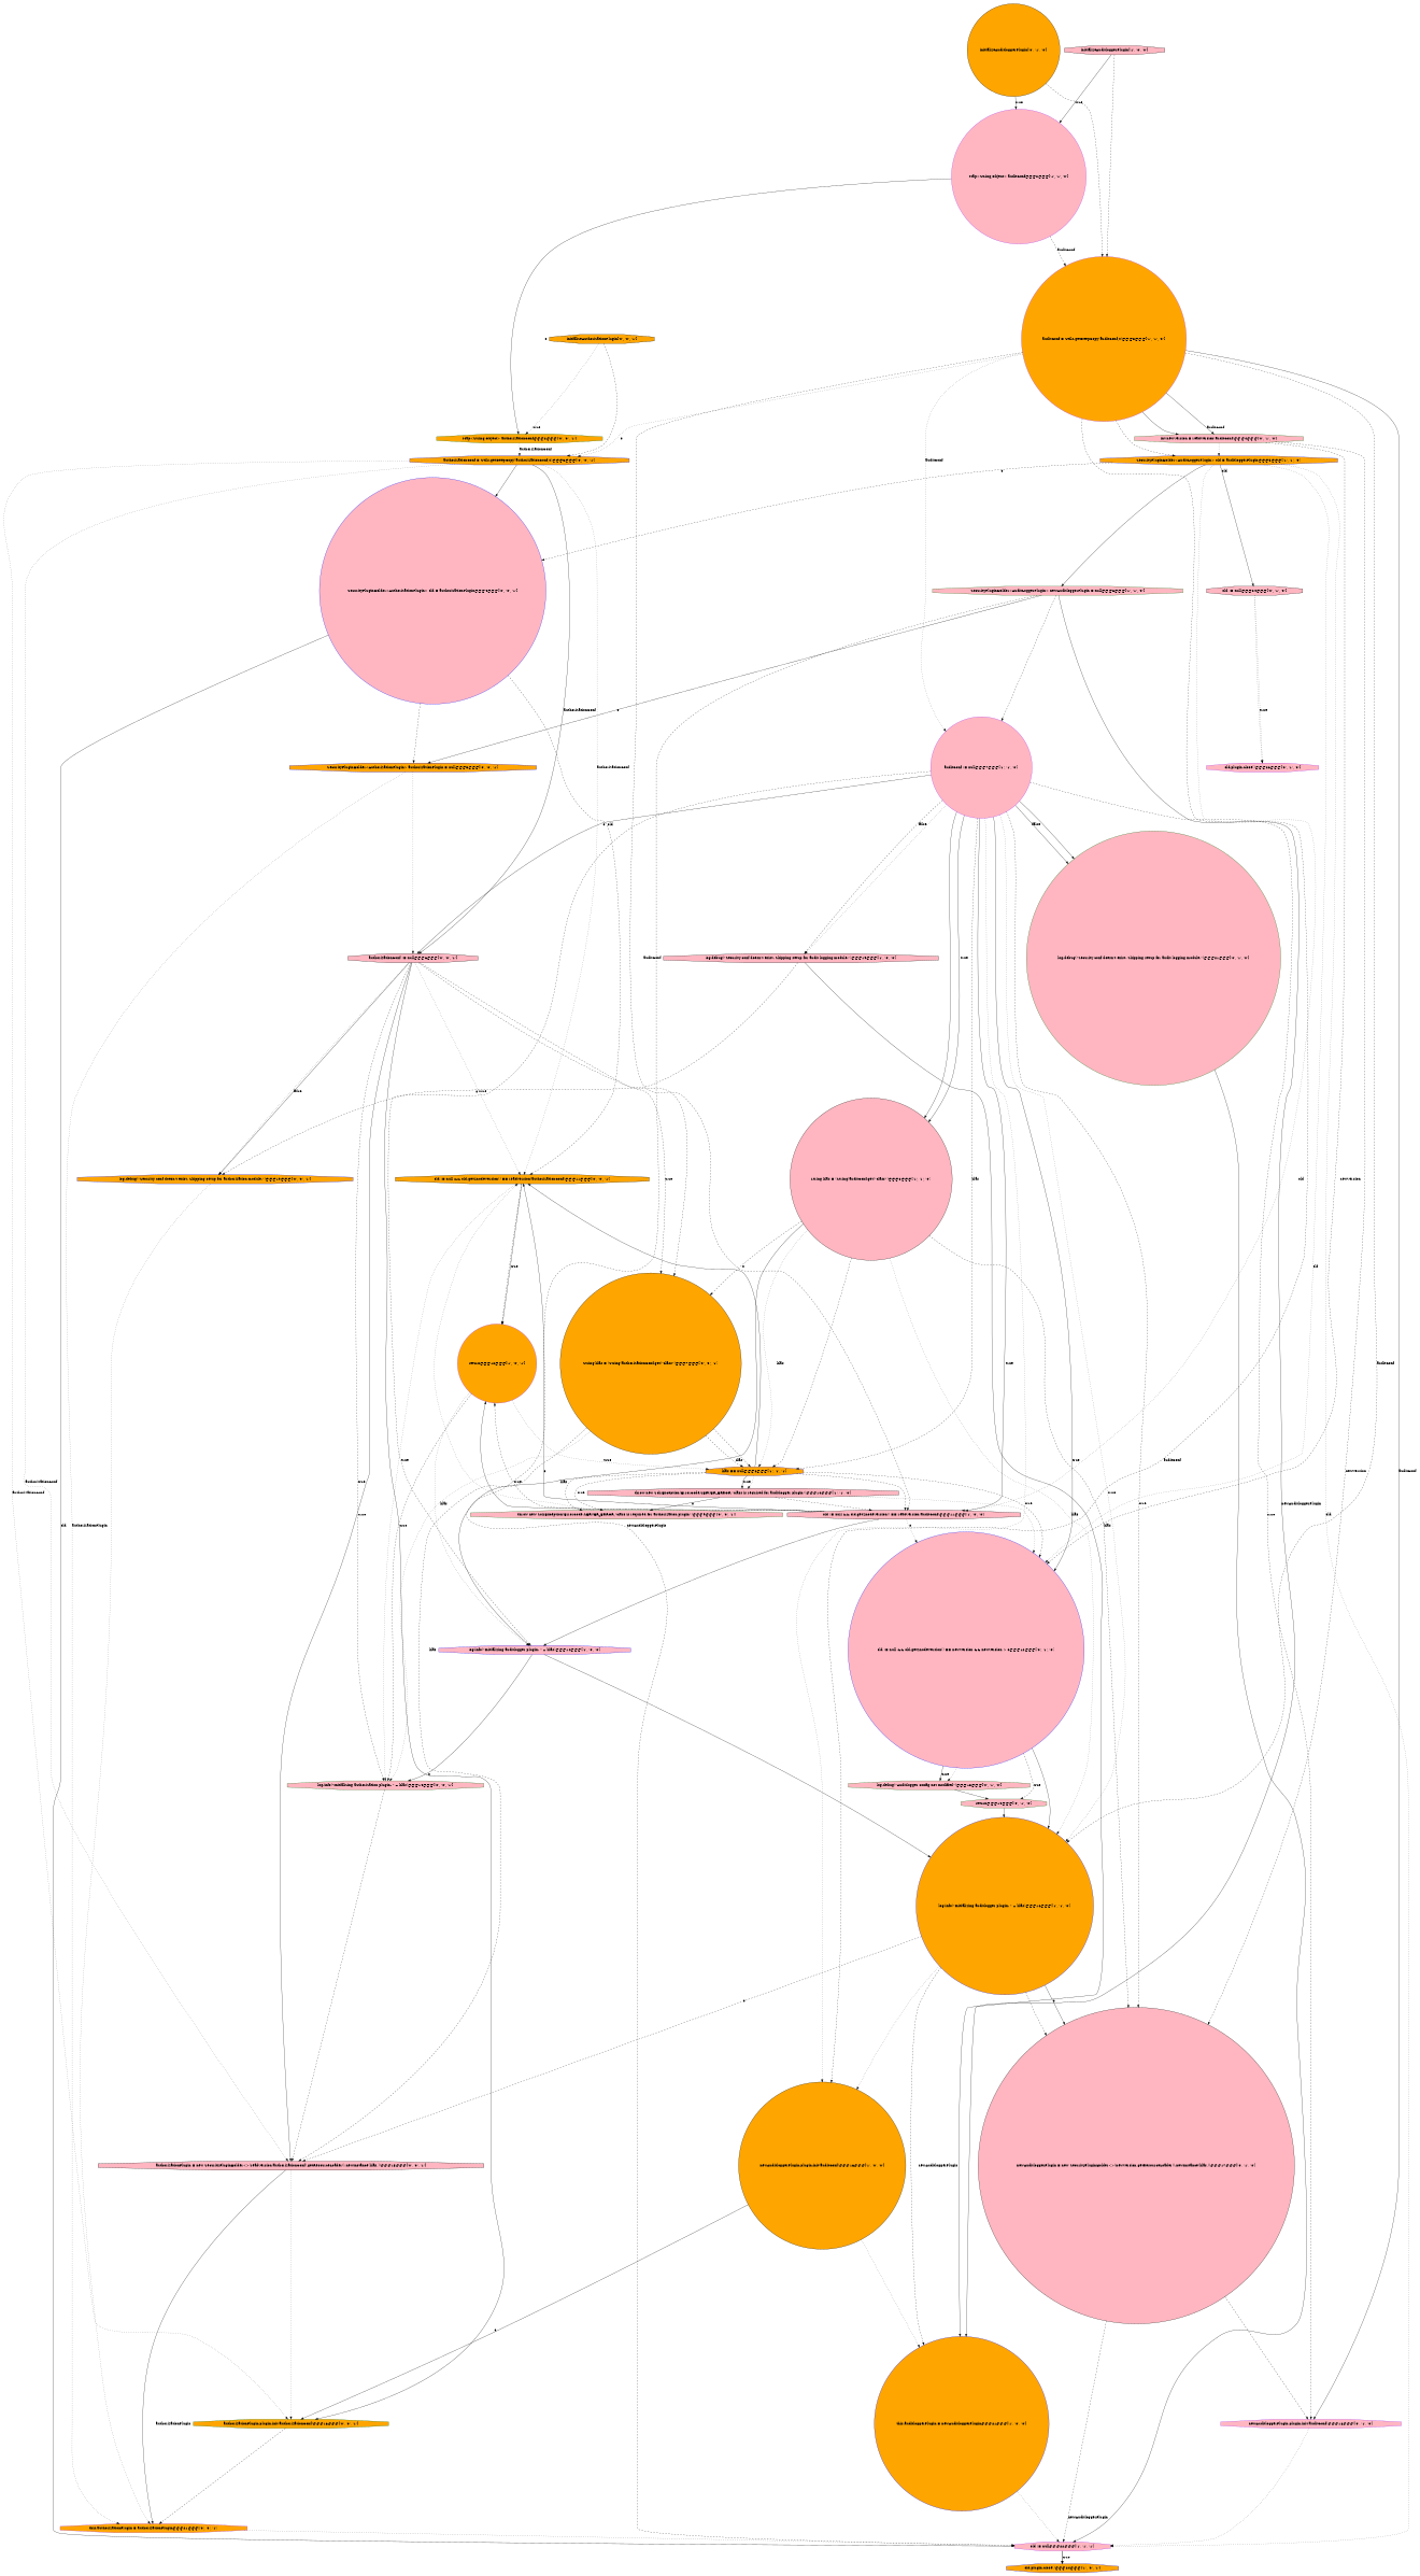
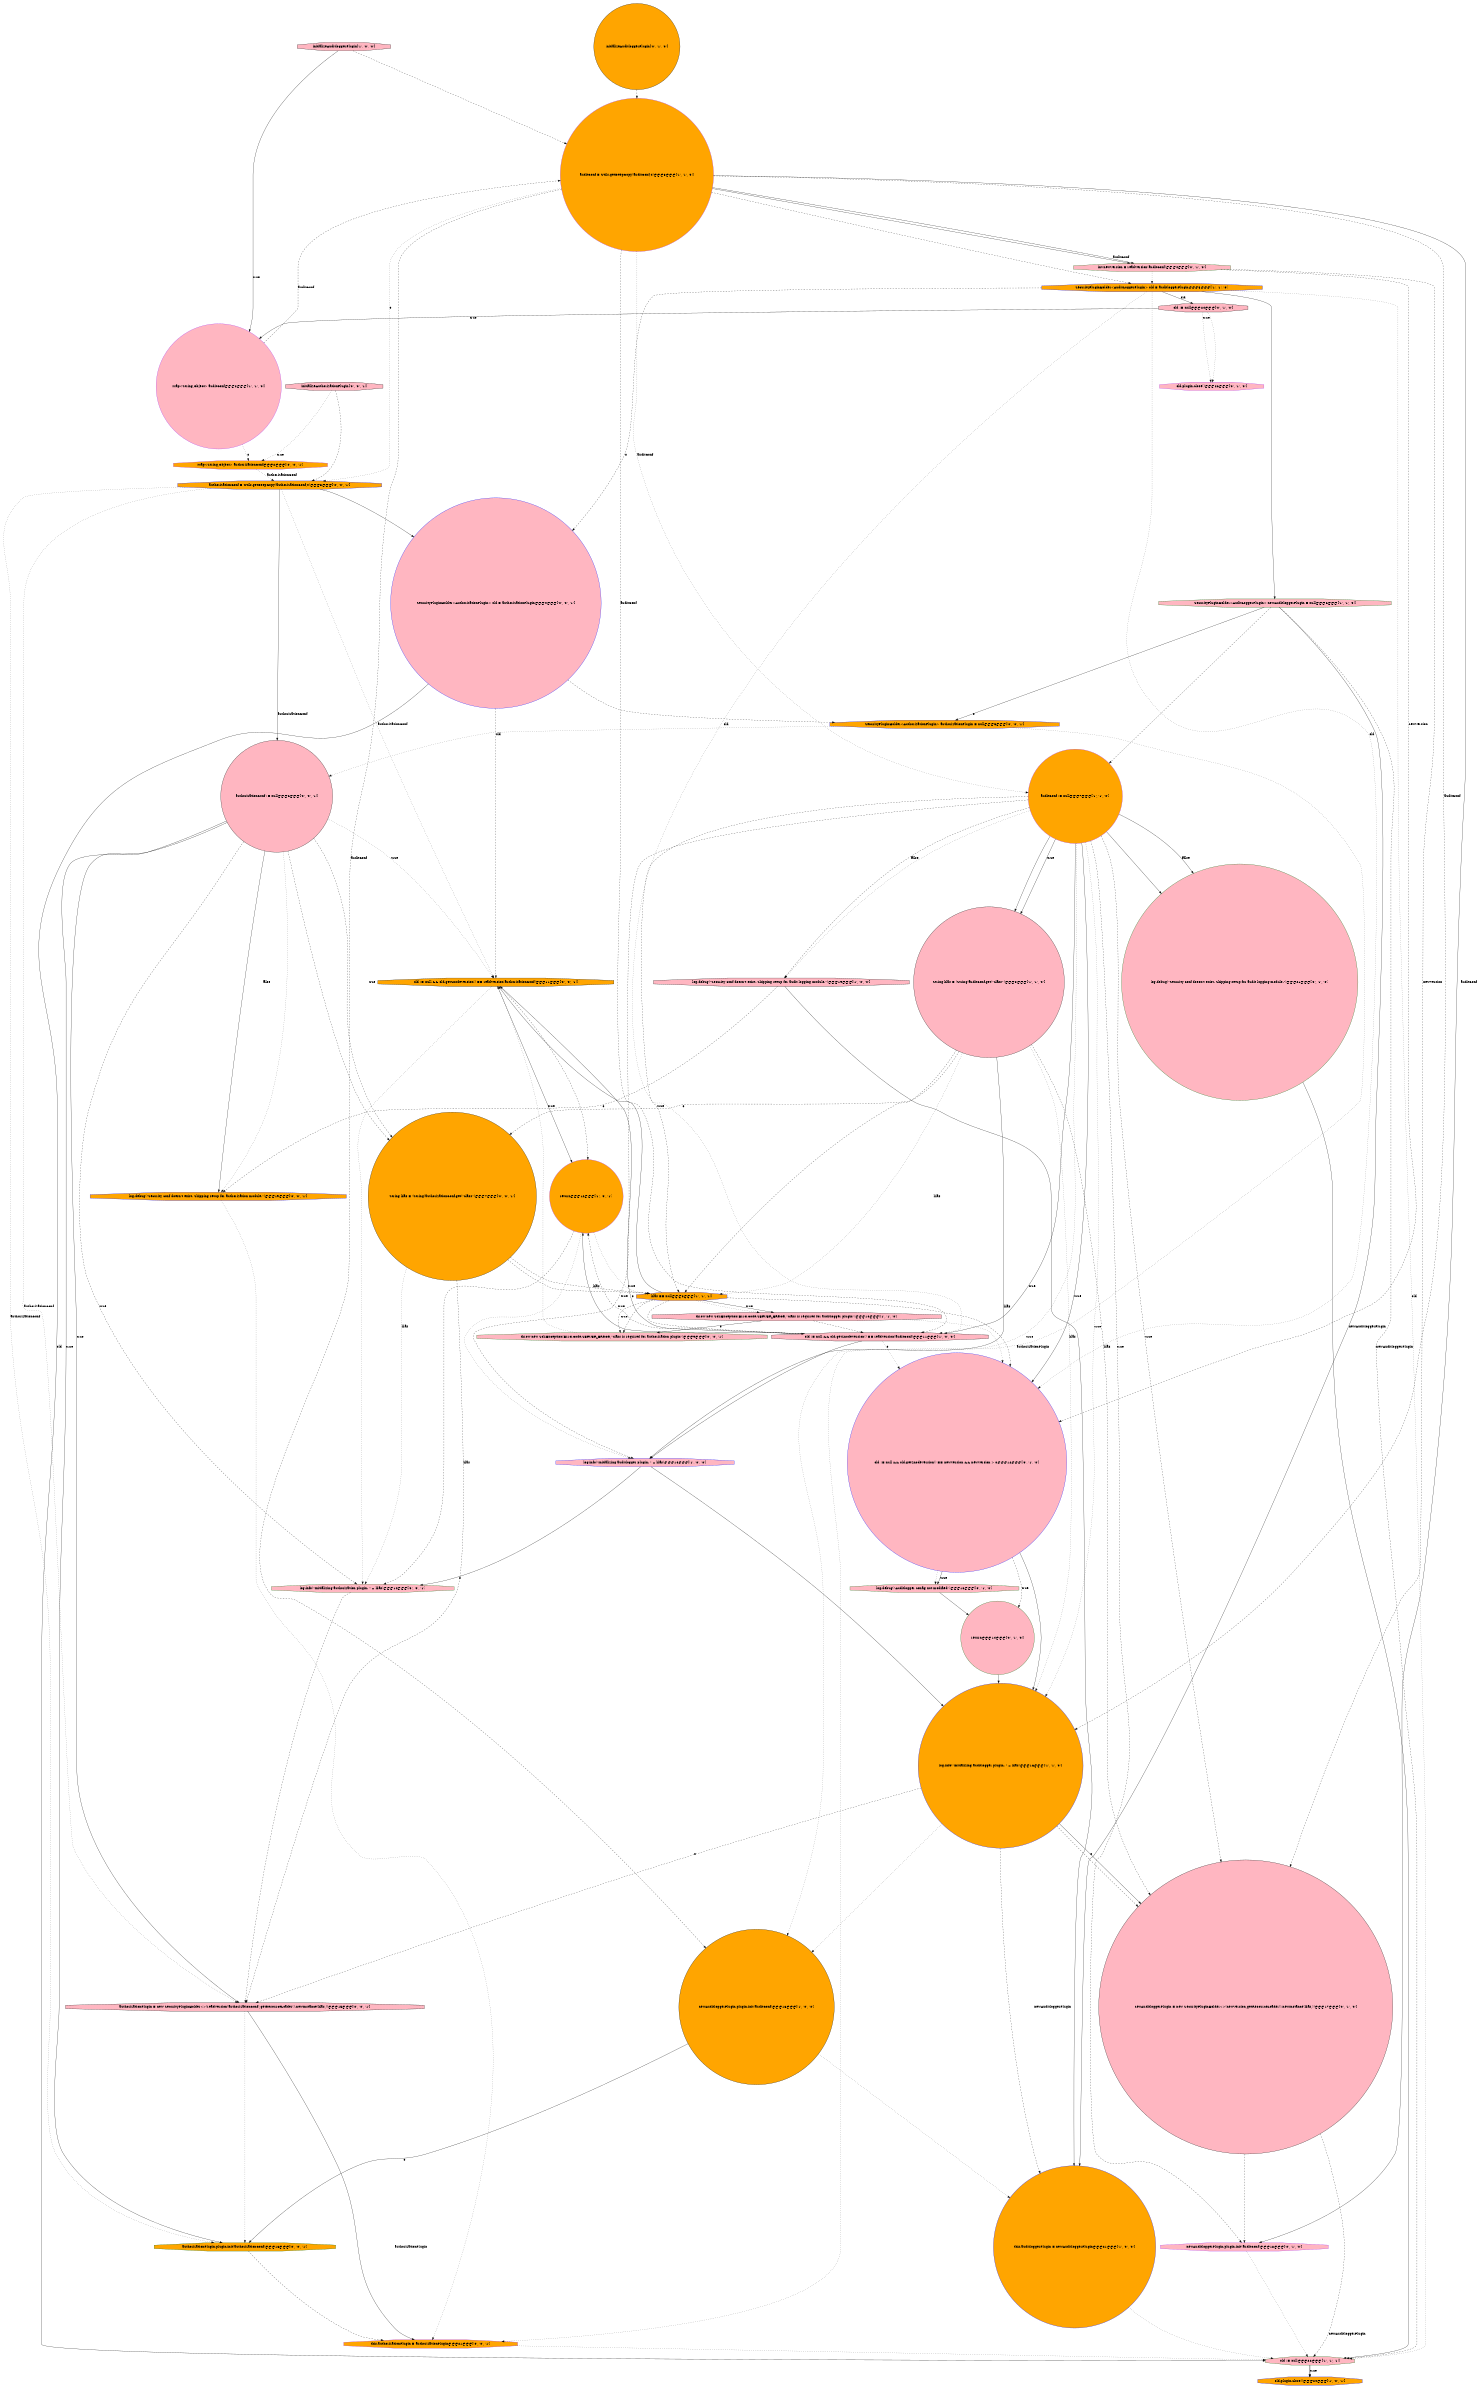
  digraph {
    node [color=black fillcolor=lightpink shape=octagon style=filled]
    edge [style=dashed]
    n1 [color=blue fillcolor=orange label="authorizationConf = Utils.getDeepCopy(authorizationConf,4)@@@3@@@['0', '0', '1']"]
    n2 [color=blue label="SecurityPluginHolder<AuthorizationPlugin> old = authorizationPlugin@@@4@@@['0', '0', '1']" shape=circle]
    n3 [color=darkgreen fillcolor=orange label="authorizationPlugin.plugin.init(authorizationConf)@@@16@@@['0', '0', '1']"]
-   n4 [label="authorizationConf != null@@@6@@@['0', '0', '1']"]
+   n4 [label="authorizationConf != null@@@6@@@['0', '0', '1']" shape=circle]
    n5 [fillcolor=orange label="old != null && old.getZnodeVersion() == readVersion(authorizationConf)@@@11@@@['0', '0', '1']"]
    n6 [label="authorizationPlugin = new SecurityPluginHolder<>(readVersion(authorizationConf),getResourceLoader().newInstance(klas,))@@@15@@@['0', '0', '1']"]
    n7 [color=blue fillcolor=orange label="SecurityPluginHolder<AuthorizationPlugin> authorizationPlugin = null@@@5@@@['0', '0', '1']"]
-   n8 [color=purple label="old != null@@@22@@@['1', '1', '1']"]
+   n8 [color=darkgreen label="old != null@@@22@@@['1', '1', '1']"]
    n9 [color=purple fillcolor=orange label="this.authorizationPlugin = authorizationPlugin@@@21@@@['0', '0', '1']"]
    n10 [color=blue fillcolor=orange label="log.debug(\"Security conf doesn't exist. Skipping setup for authorization module.\")@@@19@@@['0', '0', '1']"]
    n11 [fillcolor=orange label="String klas = (String)authorizationConf.get(\"class\")@@@7@@@['0', '0', '1']" shape=circle]
    n12 [color=darkgreen label="log.info(\"Initializing authorization plugin: \" + klas)@@@14@@@['0', '0', '1']"]
    n13 [color=purple fillcolor=orange label="return@@@12@@@['1', '0', '1']" shape=circle]
    n14 [color=blue fillcolor=orange label="old.plugin.close()@@@24@@@['1', '0', '1']"]
    n15 [color=darkgreen label="log.debug(\"Auditlogger config not modified\")@@@13@@@['0', '1', '0']"]
-   n16 [color=darkgreen label="return@@@14@@@['0', '1', '0']"]
+   n16 [color=darkgreen label="return@@@14@@@['0', '1', '0']" shape=circle]
    n17 [color=blue fillcolor=orange label="log.info(\"Initializing auditlogger plugin: \" + klas)@@@16@@@['1', '1', '0']" shape=circle]
    n18 [label="old != null && old.getZnodeVersion() == readVersion(auditConf)@@@11@@@['1', '0', '0']"]
    n19 [color=blue label="old != null && old.getZnodeVersion() == newVersion && newVersion > 0@@@12@@@['0', '1', '0']" shape=circle]
    n20 [color=blue label="log.info(\"Initializing auditlogger plugin: \" + klas)@@@14@@@['1', '0', '0']"]
    n21 [color=blue fillcolor=orange label="klas == null@@@8@@@['1', '1', '1']"]
    n22 [fillcolor=orange label="newAuditloggerPlugin.plugin.init(auditConf)@@@16@@@['1', '0', '0']" shape=circle]
    n23 [color=blue fillcolor=orange label="this.auditloggerPlugin = newAuditloggerPlugin@@@21@@@['1', '0', '0']" shape=circle]
    n24 [color=darkgreen label="log.debug(\"Security conf doesn't exist. Skipping setup for audit logging module.\")@@@21@@@['0', '1', '0']" shape=circle]
    n25 [label="log.debug(\"Security conf doesn't exist. Skipping setup for audit logging module.\")@@@19@@@['1', '0', '0']"]
-   n26 [color=darkgreen fillcolor=orange label="Map<String,Object> authorizationConf@@@2@@@['0', '0', '1']"]
+   n26 [color=purple fillcolor=orange label="Map<String,Object> authorizationConf@@@2@@@['0', '0', '1']"]
    n27 [color=purple label="Map<String,Object> auditConf@@@2@@@['1', '1', '0']" shape=circle]
    n28 [color=purple fillcolor=orange label="auditConf = Utils.getDeepCopy(auditConf,4)@@@3@@@['1', '1', '0']" shape=circle]
    n29 [color=purple label="newAuditloggerPlugin.plugin.init(auditConf)@@@18@@@['0', '1', '0']"]
-   n30 [color=purple label="auditConf != null@@@7@@@['1', '1', '0']" shape=circle]
+   n30 [color=purple fillcolor=orange label="auditConf != null@@@7@@@['1', '1', '0']" shape=circle]
    n31 [color=darkgreen label="int newVersion = readVersion(auditConf)@@@4@@@['0', '1', '0']"]
    n32 [color=blue fillcolor=orange label="SecurityPluginHolder<AuditLoggerPlugin> old = auditloggerPlugin@@@5@@@['1', '1', '0']"]
    n33 [label="String klas = (String)auditConf.get(\"class\")@@@8@@@['1', '1', '0']" shape=circle]
    n34 [label="newAuditloggerPlugin = new SecurityPluginHolder<>(newVersion,getResourceLoader().newInstance(klas,))@@@17@@@['0', '1', '0']" shape=circle]
    n35 [label="throw new SolrException(ErrorCode.SERVER_ERROR,\"class is required for auditlogger plugin\")@@@10@@@['1', '1', '0']"]
    n36 [color=darkgreen label="throw new SolrException(ErrorCode.SERVER_ERROR,\"class is required for authorization plugin\")@@@9@@@['0', '0', '1']"]
    n37 [label="old != null@@@24@@@['0', '1', '0']"]
    n38 [color=purple label="old.plugin.close()@@@26@@@['0', '1', '0']"]
    n39 [label="initializeAuditloggerPlugin['1', '0', '0']"]
    n40 [fillcolor=orange label="initializeAuditloggerPlugin['0', '1', '0']" shape=circle]
    n41 [color=darkgreen label="SecurityPluginHolder<AuditLoggerPlugin> newAuditloggerPlugin = null@@@6@@@['1', '1', '0']"]
-   n42 [fillcolor=orange label="initializeAuthorizationPlugin['0', '0', '1']"]
+   n42 [label="initializeAuthorizationPlugin['0', '0', '1']"]
    n1 -> n2 [style=solid]
    n1 -> n3 [label=authorizationConf style=dotted]
    n1 -> n4 [label=authorizationConf style=solid]
    n1 -> n5 [label=authorizationConf style=dotted]
    n1 -> n6 [label=authorizationConf style=dotted]
    n2 -> n5 [label=old]
    n2 -> n7
    n2 -> n8 [label=old style=solid]
    n3 -> n9
    n4 -> n3 [label=true style=solid]
    n4 -> n5 [label=true style=dotted]
    n4 -> n6 [label=true style=solid]
    n4 -> n10 [label=false style=solid]
    n4 -> n10 [style=dotted]
    n4 -> n11
    n4 -> n11 [label=true]
    n4 -> n12 [label=true]
    n5 -> n12 [style=dotted]
    n5 -> n13 [label=true style=solid]
    n5 -> n13
    n6 -> n3 [style=dotted]
    n6 -> n9 [label=authorizationPlugin style=solid]
    n7 -> n4 [style=dotted]
    n7 -> n9 [label=authorizationPlugin style=dotted]
    n8 -> n14 [style=solid]
    n8 -> n14 [label=true style=solid]
    n9 -> n8 [style=dotted]
    n10 -> n9 [style=dotted]
    n11 -> n6 [label=klas]
    n11 -> n12 [label=klas style=dotted]
    n11 -> n21
    n11 -> n21 [label=klas]
    n12 -> n6
    n13 -> n12
    n13 -> n20 [style=dotted]
    n13 -> n21 [label=true style=dotted]
    n15 -> n16 [style=solid]
    n16 -> n17 [style=solid]
    n17 -> n6 [label=0]
    n17 -> n22 [style=dotted]
    n17 -> n23 [label=newAuditloggerPlugin]
    n17 -> n34
    n17 -> n34 [label=0 style=solid]
    n18 -> n5 [label=0 style=solid]
    n18 -> n13 [style=solid]
    n18 -> n13 [label=true]
    n18 -> n19 [label=0 style=dotted]
    n18 -> n20 [style=solid]
    n19 -> n15 [style=dotted]
    n19 -> n15 [label=true style=solid]
    n19 -> n16 [label=true]
    n19 -> n17 [style=solid]
    n20 -> n12 [label=0 style=solid]
    n20 -> n17 [style=solid]
    n21 -> n5 [style=solid]
    n21 -> n18
    n21 -> n19
    n21 -> n35 [label=true style=solid]
    n21 -> n35 [style=dotted]
    n21 -> n36
    n21 -> n36 [label=true]
    n22 -> n3 [label=0 style=solid]
    n22 -> n23 [style=dotted]
    n23 -> n8 [style=dotted]
    n24 -> n8 [style=solid]
    n25 -> n10 [label=0]
    n25 -> n23 [style=solid]
    n26 -> n1 [label=authorizationConf style=dotted]
-   n27 -> n26 [label=0 style=solid]
+   n27 -> n26 [label=0 style=dotted]
    n27 -> n28 [label=auditConf]
    n28 -> n1 [label=0 style=dotted]
    n28 -> n17 [label=auditConf]
    n28 -> n18 [label=auditConf]
    n28 -> n22 [label=auditConf]
    n28 -> n29 [label=auditConf style=solid]
    n28 -> n30 [label=auditConf style=dotted]
    n28 -> n31 [style=solid]
    n28 -> n31 [label=auditConf style=solid]
    n28 -> n32
    n29 -> n8 [style=dotted]
-   n30 -> n4 [label=0 style=solid]
    n30 -> n17 [label=true style=dotted]
    n30 -> n18 [label=true style=solid]
    n30 -> n19 [label=true style=solid]
    n30 -> n20 [label=true]
-   n30 -> n21 [label=klas]
+   n30 -> n21 [label=true]
    n30 -> n22 [label=true style=dotted]
    n30 -> n24 [label=false style=solid]
    n30 -> n24 [style=solid]
    n30 -> n25 [style=dotted]
    n30 -> n25 [label=false]
    n30 -> n29 [label=true]
    n30 -> n33 [style=solid]
    n30 -> n33 [label=true style=solid]
    n30 -> n34 [label=true]
    n31 -> n19 [label=newVersion]
    n31 -> n32 [style=dotted]
    n31 -> n34 [label=newVersion]
    n32 -> n2 [label=0]
    n32 -> n8 [label=old style=dotted]
    n32 -> n18 [label=old style=dotted]
    n32 -> n19 [label=old style=dotted]
    n32 -> n37 [label=old style=solid]
    n32 -> n41 [style=solid]
    n33 -> n11 [label=0]
    n33 -> n17 [label=klas style=dotted]
    n33 -> n20 [label=klas style=solid]
    n33 -> n21
    n33 -> n21 [label=klas style=dotted]
    n33 -> n34 [label=klas]
    n34 -> n8 [label=newAuditloggerPlugin]
    n34 -> n29
    n35 -> n18
    n35 -> n19 [style=dotted]
    n35 -> n36 [label=0 style=solid]
    n36 -> n5 [style=dotted]
    n37 -> n38 [label=true style=dotted]
    n37 -> n38 [style=dotted]
    n39 -> n27 [label=true style=solid]
    n39 -> n28
-   n40 -> n27 [label=true style=solid]
+   n37 -> n27 [label=true style=solid]
    n40 -> n28
    n41 -> n7 [label=0 style=solid]
    n41 -> n8 [label=newAuditloggerPlugin]
    n41 -> n23 [label=newAuditloggerPlugin style=solid]
    n41 -> n30
    n42 -> n1
    n42 -> n26 [label=true style=dotted]
  }
